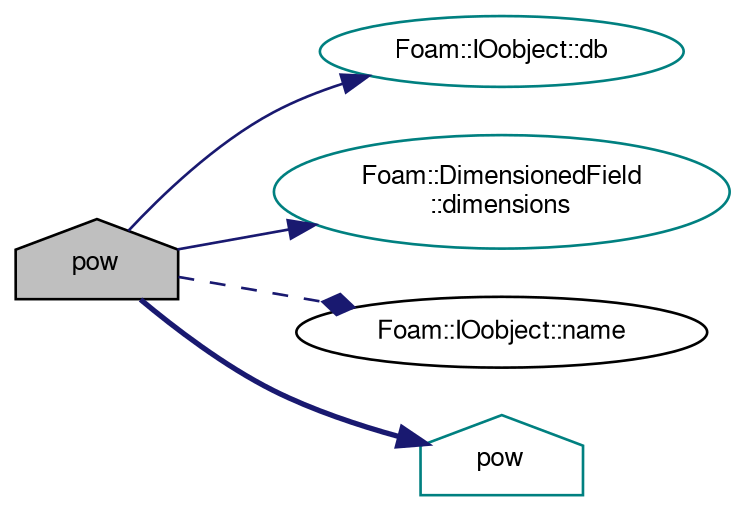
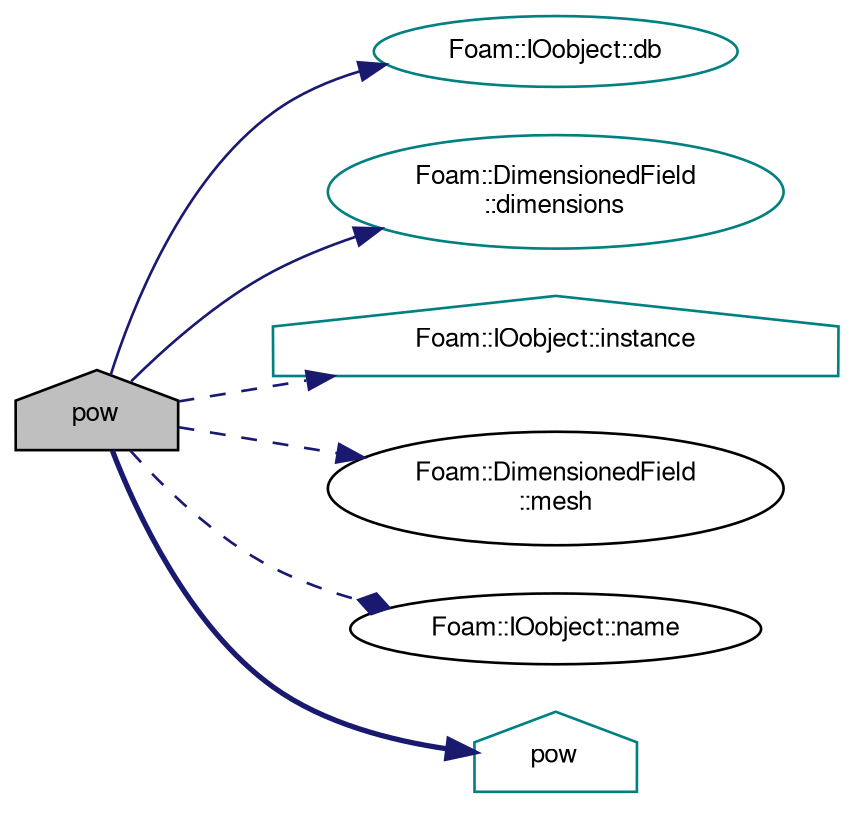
  digraph {
    rankdir=LR
    node [color=teal fontname=FreeSans fontsize=10 shape=ellipse]
    edge [arrowhead=normal color=midnightblue fontname=FreeSans fontsize=10 labelfontname=FreeSans labelfontsize=10 style=dashed]
    n1 [color=black fillcolor=grey75 fontcolor=black height=0.2 label=pow shape=house style=filled width=0.4]
    n2 [height=0.2 label="Foam::IOobject::db" width=0.4]
    n3 [height=0.2 label="Foam::DimensionedField\l::dimensions" width=0.4]
+   n4 [height=0.2 label="Foam::IOobject::instance" shape=house width=0.4]
+   n5 [color=black height=0.2 label="Foam::DimensionedField\l::mesh" width=0.4]
    n6 [color=black height=0.2 label="Foam::IOobject::name" width=0.4]
    n7 [height=0.2 label=pow shape=house width=0.4]
    n1 -> n2 [style=solid]
    n1 -> n3 [style=solid]
+   n1 -> n4
+   n1 -> n5
    n1 -> n6 [arrowhead=diamond]
    n1 -> n7 [style=bold]
  }
